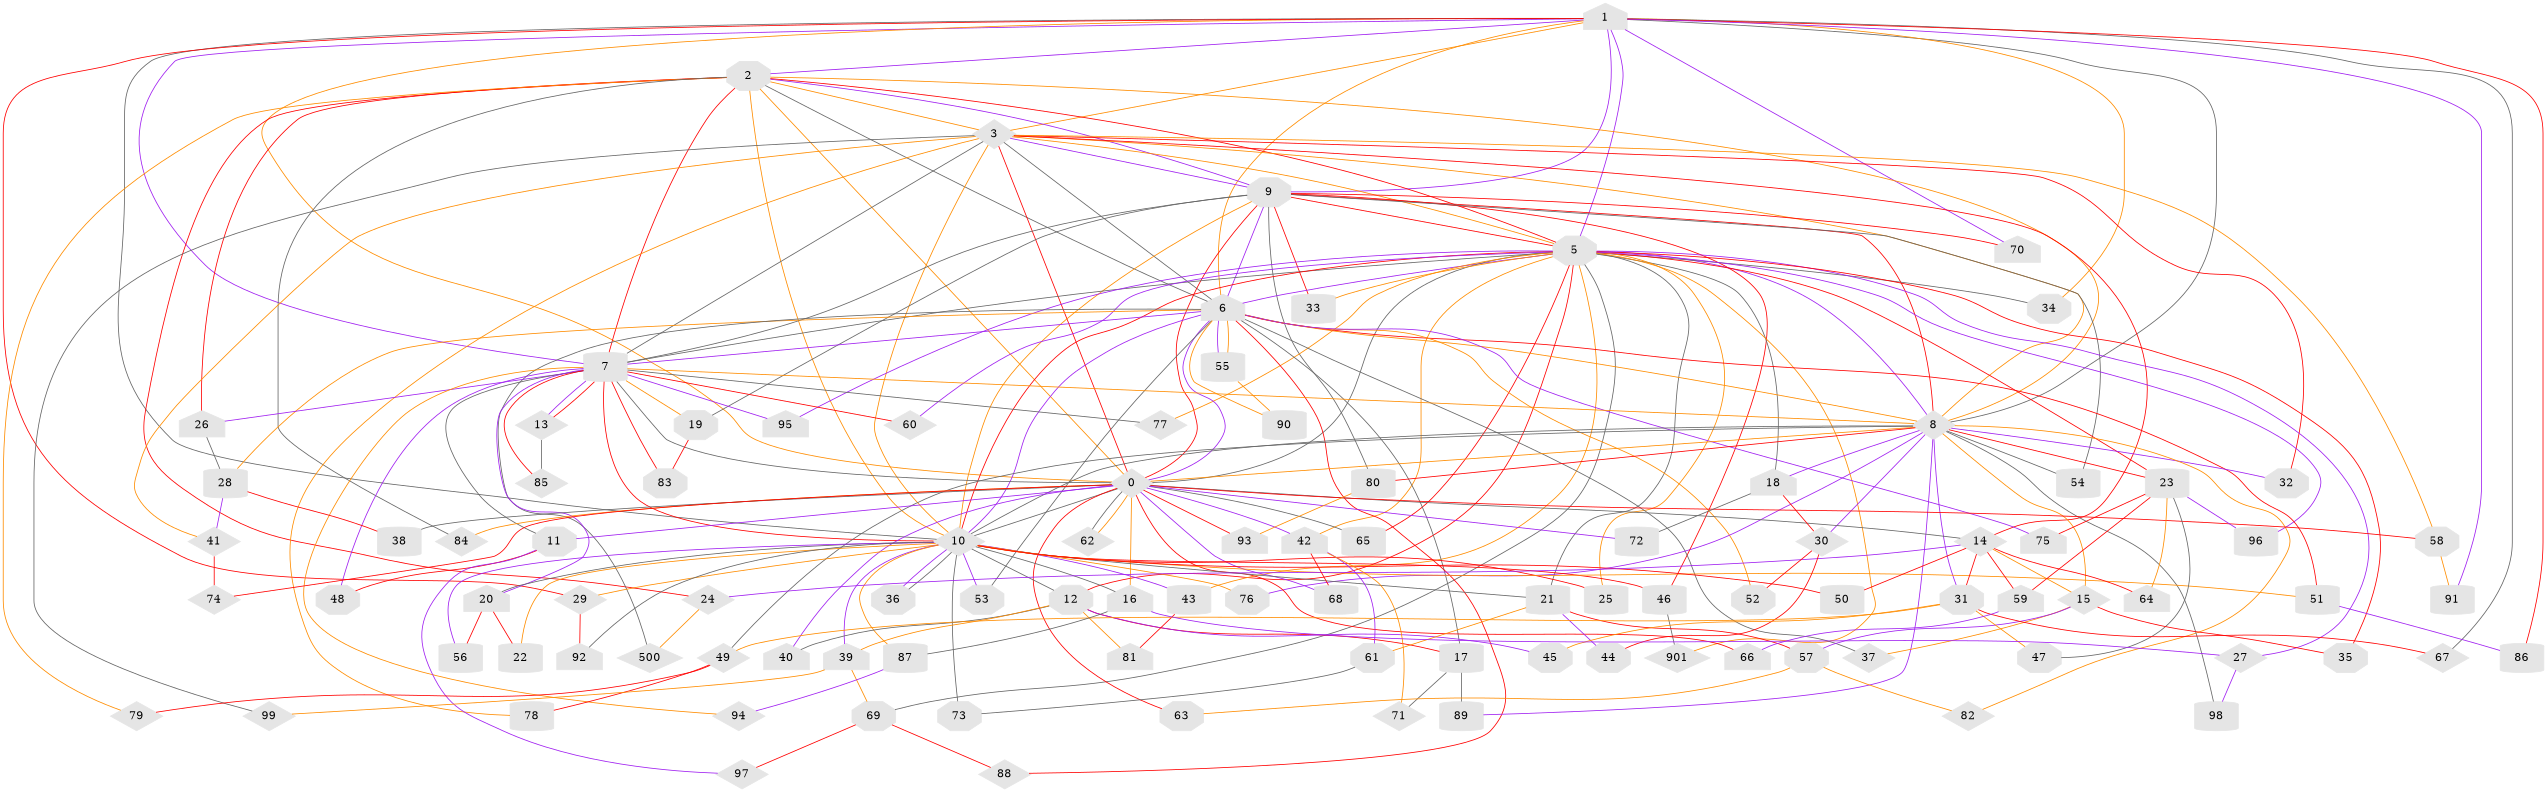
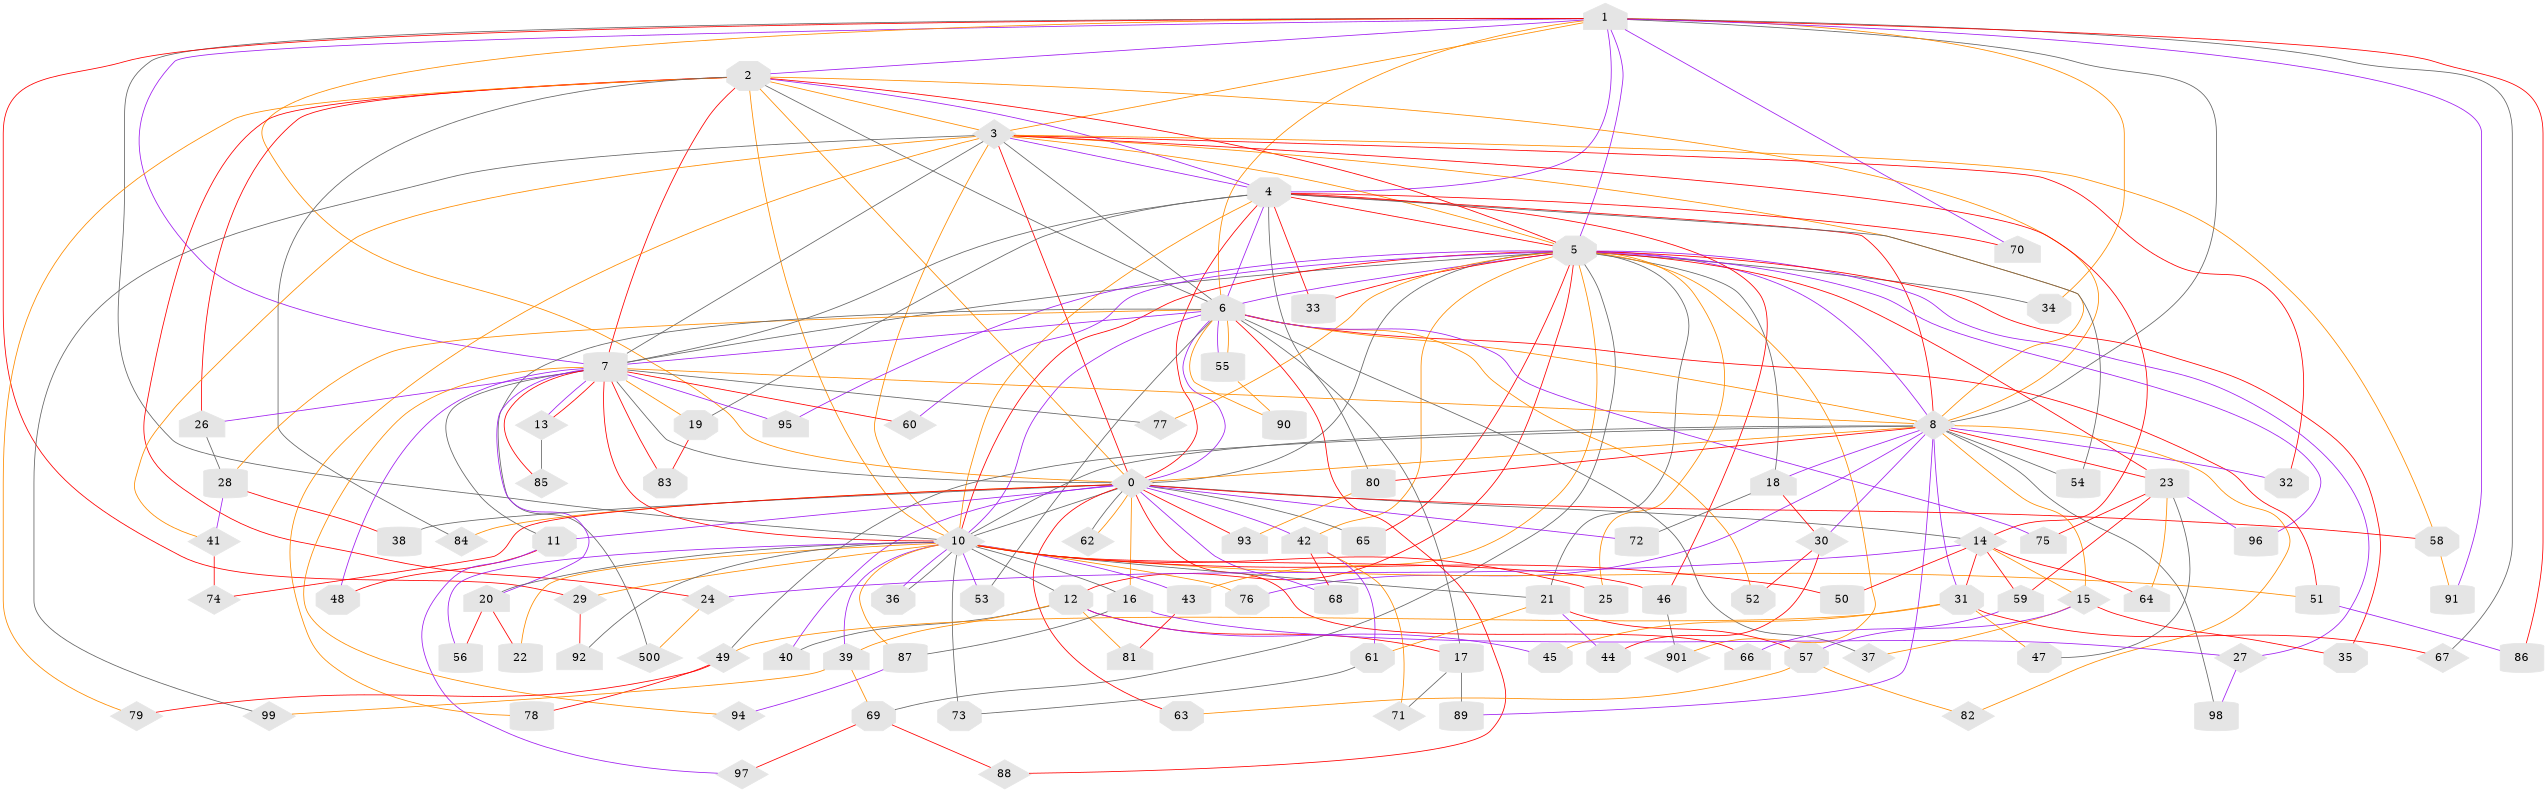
  graph {
    node [color=gray90 shape=diamond style=filled]
    edge [color=red]
    1 [shape=house]
    2 [shape=octagon]
    3
-   4 [shape=octagon label=9]
+   4 [shape=octagon]
    5 [shape=octagon]
    6 [shape=house]
    7 [shape=cylinder]
    8
    n9 [label=0]
    10
    29
    34 [shape=octagon]
    67
    70 [shape=house]
    86 [shape=cylinder]
    91 [shape=cylinder]
    24
    26 [shape=house]
    79
    84
    14
    32 [shape=octagon]
    41
    58 [shape=octagon]
    78 [shape=cylinder]
    99
    19 [shape=octagon]
    33 [shape=cylinder]
    46 [shape=cylinder]
    54 [shape=cylinder]
    80 [shape=cylinder]
    12 [shape=octagon]
    18 [shape=house]
    21 [shape=cylinder]
    23 [shape=cylinder]
    25 [shape=cylinder]
    27
    35 [shape=octagon]
    42 [shape=house]
    43 [shape=cylinder]
    60
    65 [shape=cylinder]
    69 [shape=octagon]
    77
    95 [shape=house]
    96 [shape=cylinder]
    n47 [label=901]
    17 [shape=cylinder]
    28 [shape=cylinder]
    37
    51 [shape=cylinder]
    52 [shape=octagon]
    53 [shape=octagon]
    55 [shape=cylinder]
    75 [shape=house]
    88
    90 [shape=cylinder]
    n58 [label=500]
    11 [shape=octagon]
    13
    20 [shape=house]
    48 [shape=octagon]
    83 [shape=octagon]
    85
    94
    15
    30
    31 [shape=octagon]
    49
    76 [shape=octagon]
    82
    89 [shape=cylinder]
    98 [shape=cylinder]
    16 [shape=house]
    38 [shape=cylinder]
    40 [shape=house]
    62
    63 [shape=octagon]
    66 [shape=house]
    68 [shape=cylinder]
    72 [shape=cylinder]
    74
    93 [shape=house]
    22 [shape=cylinder]
    36 [shape=octagon]
    39 [shape=house]
    50 [shape=cylinder]
    56 [shape=cylinder]
    73 [shape=octagon]
    87 [shape=cylinder]
    92 [shape=house]
    59 [shape=house]
    64 [shape=house]
    45 [shape=octagon]
    81 [shape=house]
    57 [shape=octagon]
    44 [shape=octagon]
    61 [shape=octagon]
    47 [shape=octagon]
    71
    97
    1 -- 2 [color=purple]
    1 -- 3 [color=darkorange]
    1 -- 4 [color=purple]
    1 -- 5 [color=purple]
    1 -- 6 [color=darkorange]
    1 -- 7 [color=purple]
    1 -- 8 [color=gray40]
    1 -- n9 [color=darkorange]
    1 -- 10 [color=gray40]
    1 -- 29
    1 -- 34 [color=darkorange]
    1 -- 67 [color=gray40]
    1 -- 70 [color=purple]
    1 -- 86
    1 -- 91 [color=purple]
    2 -- 3 [color=darkorange]
    2 -- 4 [color=purple]
    2 -- 5
    2 -- 6 [color=gray40]
    2 -- 7
    2 -- 8 [color=darkorange]
    2 -- n9 [color=darkorange]
    2 -- 10 [color=darkorange]
    2 -- 24
    2 -- 26
    2 -- 79 [color=darkorange]
    2 -- 84 [color=gray40]
    3 -- 4 [color=purple]
    3 -- 5 [color=darkorange]
    3 -- 6 [color=gray40]
    3 -- 7 [color=gray40]
    3 -- 8 [color=darkorange]
    3 -- n9
    3 -- 10 [color=darkorange]
    3 -- 14
    3 -- 32
    3 -- 41 [color=darkorange]
    3 -- 58 [color=darkorange]
    3 -- 78 [color=darkorange]
    3 -- 99 [color=gray40]
    4 -- 5
    4 -- 6 [color=purple]
    4 -- 7 [color=gray40]
    4 -- 8
    4 -- n9
    4 -- 10 [color=darkorange]
    4 -- 70
    4 -- 19 [color=gray40]
    4 -- 33
    4 -- 46
    4 -- 54 [color=gray40]
    4 -- 80 [color=gray40]
    5 -- 6 [color=purple]
    5 -- 7 [color=gray40]
    5 -- 8 [color=purple]
    5 -- n9 [color=gray40]
    5 -- 10
    5 -- 34 [color=gray40]
-   5 -- 33 [color=darkorange]
+   5 -- 33
    5 -- 12
    5 -- 18 [color=gray40]
    5 -- 21 [color=gray40]
    5 -- 23
    5 -- 25 [color=darkorange]
    5 -- 27 [color=purple]
    5 -- 35
    5 -- 42 [color=darkorange]
    5 -- 43 [color=darkorange]
    5 -- 60 [color=purple]
    5 -- 65
    5 -- 69 [color=gray40]
    5 -- 77 [color=darkorange]
    5 -- 95 [color=purple]
    5 -- 96 [color=purple]
    5 -- n47 [color=darkorange]
    6 -- 7 [color=purple]
    6 -- 8 [color=darkorange]
    6 -- n9 [color=purple]
    6 -- 10 [color=purple]
    6 -- 17 [color=gray40]
    6 -- 28 [color=darkorange]
    6 -- 37 [color=gray40]
    6 -- 51
    6 -- 52 [color=darkorange]
    6 -- 53 [color=gray40]
    6 -- 55 [color=purple]
    6 -- 55 [color=darkorange]
    6 -- 75 [color=purple]
    6 -- 88
    6 -- 90 [color=darkorange]
    6 -- n58 [color=gray40]
    7 -- 8 [color=darkorange]
    7 -- n9 [color=gray40]
    7 -- 10
    7 -- 26 [color=purple]
    7 -- 19 [color=darkorange]
    7 -- 60
    7 -- 77 [color=gray40]
    7 -- 95 [color=purple]
    7 -- 11 [color=gray40]
    7 -- 13 [color=purple]
    7 -- 13
    7 -- 20 [color=purple]
    7 -- 48 [color=purple]
    7 -- 83
    7 -- 85
    7 -- 94 [color=darkorange]
    8 -- n9 [color=darkorange]
    8 -- 10 [color=gray40]
    8 -- 32 [color=purple]
    8 -- 54 [color=gray40]
    8 -- 80
    8 -- 18 [color=purple]
    8 -- 23
    8 -- 15 [color=darkorange]
    8 -- 30 [color=purple]
    8 -- 31 [color=purple]
    8 -- 49 [color=gray40]
    8 -- 76 [color=purple]
    8 -- 82 [color=darkorange]
    8 -- 89 [color=purple]
    8 -- 98 [color=gray40]
    n9 -- 10 [color=gray40]
    n9 -- 84 [color=darkorange]
    n9 -- 14 [color=gray40]
    n9 -- 58
    n9 -- 42 [color=purple]
    n9 -- 65 [color=gray40]
    n9 -- 11 [color=purple]
    n9 -- 16 [color=darkorange]
    n9 -- 38 [color=gray40]
    n9 -- 40 [color=purple]
    n9 -- 62 [color=gray40]
    n9 -- 62 [color=darkorange]
    n9 -- 63
    n9 -- 66
    n9 -- 68 [color=purple]
    n9 -- 72 [color=purple]
    n9 -- 74
    n9 -- 93
    10 -- 29 [color=darkorange]
    10 -- 46
    10 -- 12 [color=gray40]
    10 -- 21 [color=gray40]
    10 -- 25
    10 -- 43 [color=purple]
    10 -- 51 [color=darkorange]
    10 -- 53 [color=purple]
    10 -- 20 [color=gray40]
    10 -- 76 [color=darkorange]
    10 -- 16 [color=gray40]
    10 -- 22 [color=darkorange]
    10 -- 36 [color=purple]
    10 -- 36 [color=gray40]
    10 -- 39 [color=purple]
    10 -- 50
    10 -- 56 [color=purple]
    10 -- 73 [color=gray40]
    10 -- 87 [color=darkorange]
    10 -- 92 [color=gray40]
    29 -- 92
    24 -- n58 [color=darkorange]
    26 -- 28 [color=gray40]
    14 -- 24 [color=purple]
    14 -- 15 [color=darkorange]
    14 -- 31
    14 -- 50
    14 -- 59
    14 -- 64
    41 -- 74
    58 -- 91 [color=darkorange]
    19 -- 83
    46 -- n47 [color=gray40]
    80 -- 93 [color=darkorange]
    12 -- 17
    12 -- 40 [color=gray40]
    12 -- 39 [color=darkorange]
    12 -- 45 [color=purple]
    12 -- 81 [color=darkorange]
    18 -- 30
    18 -- 72 [color=gray40]
    21 -- 57
    21 -- 44 [color=purple]
    21 -- 61 [color=darkorange]
    23 -- 96 [color=purple]
    23 -- 75
    23 -- 59
    23 -- 64 [color=darkorange]
    23 -- 47 [color=gray40]
    27 -- 98 [color=purple]
    42 -- 68
    42 -- 61 [color=purple]
    42 -- 71 [color=darkorange]
    43 -- 81
    69 -- 88
    69 -- 97
    17 -- 89 [color=gray40]
    17 -- 71 [color=gray40]
    28 -- 41 [color=purple]
    28 -- 38
    51 -- 86 [color=purple]
    55 -- 90 [color=darkorange]
    11 -- 48
    11 -- 97 [color=purple]
    13 -- 85 [color=gray40]
    20 -- 22
    20 -- 56
    15 -- 35
    15 -- 37 [color=darkorange]
    15 -- 57 [color=purple]
    30 -- 52
    30 -- 44
    31 -- 67
    31 -- 49 [color=darkorange]
    31 -- 45 [color=darkorange]
    31 -- 47 [color=darkorange]
    49 -- 79
    49 -- 78
    16 -- 27 [color=purple]
    16 -- 87 [color=gray40]
    39 -- 99 [color=darkorange]
    39 -- 69 [color=darkorange]
    87 -- 94 [color=purple]
    59 -- 66 [color=purple]
    57 -- 82 [color=darkorange]
    57 -- 63 [color=darkorange]
    61 -- 73 [color=gray40]
  }
